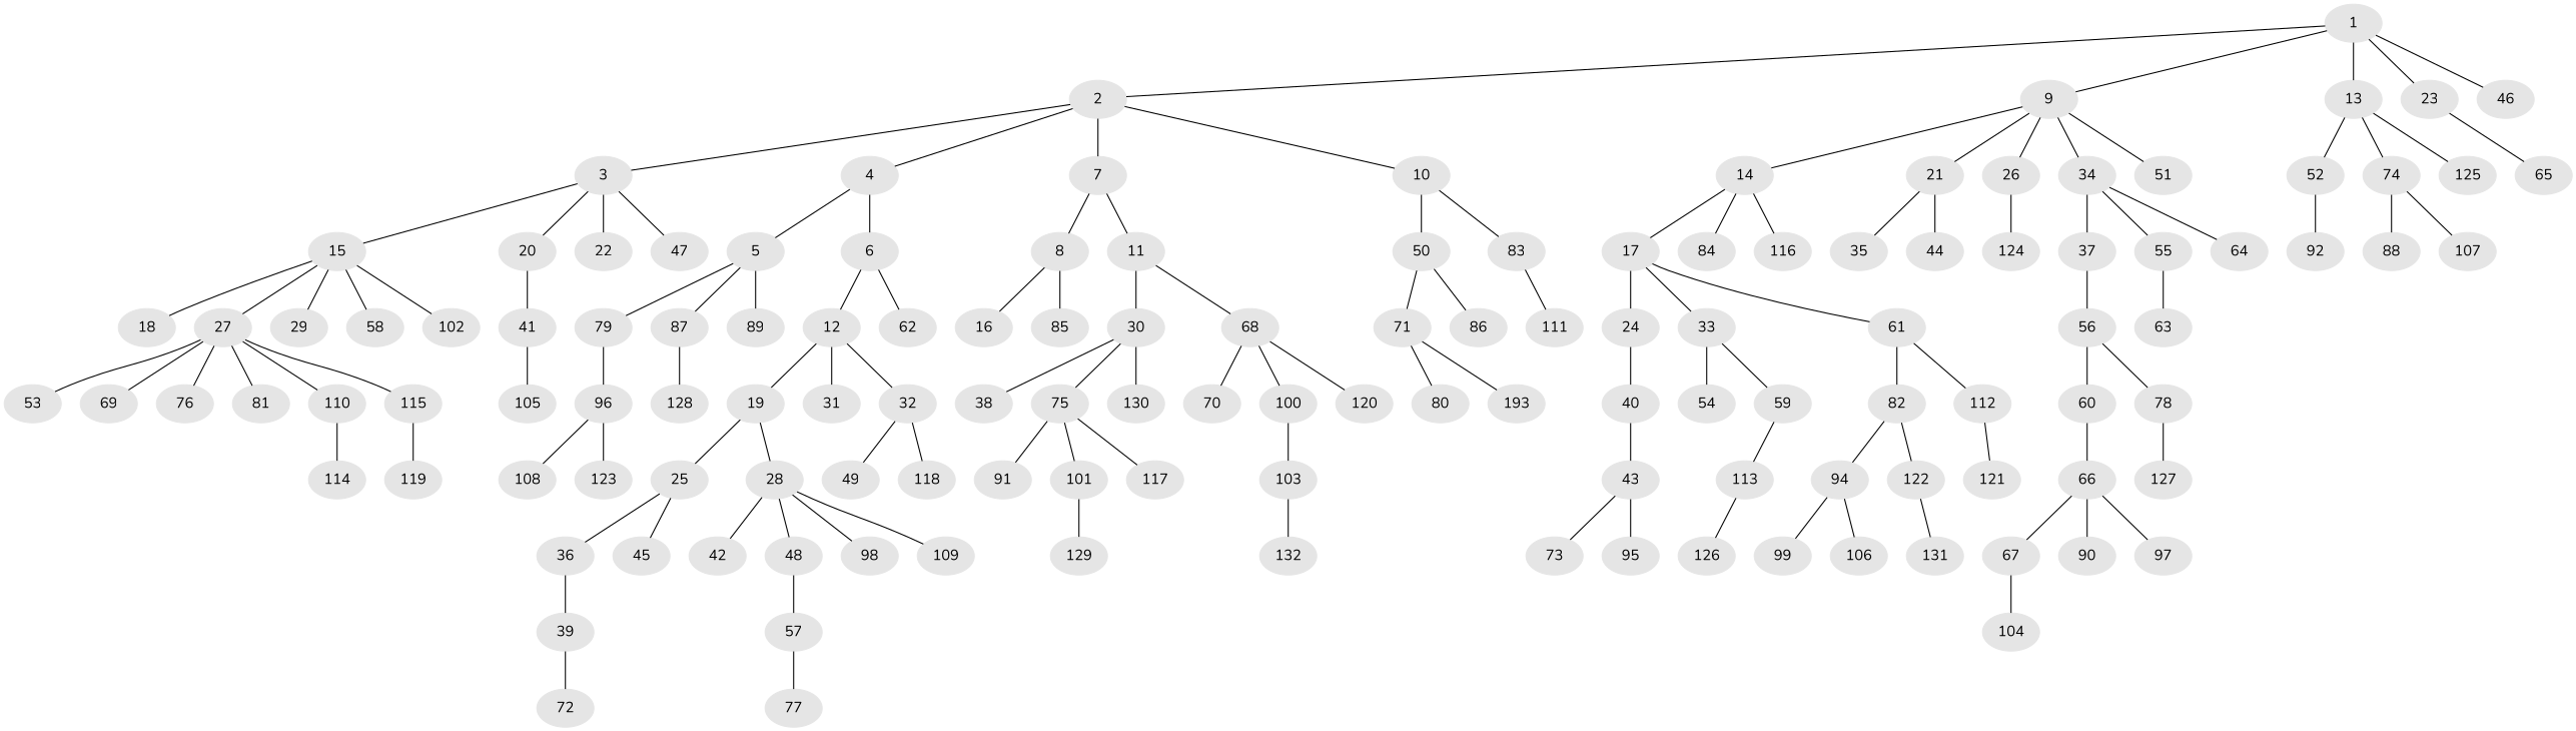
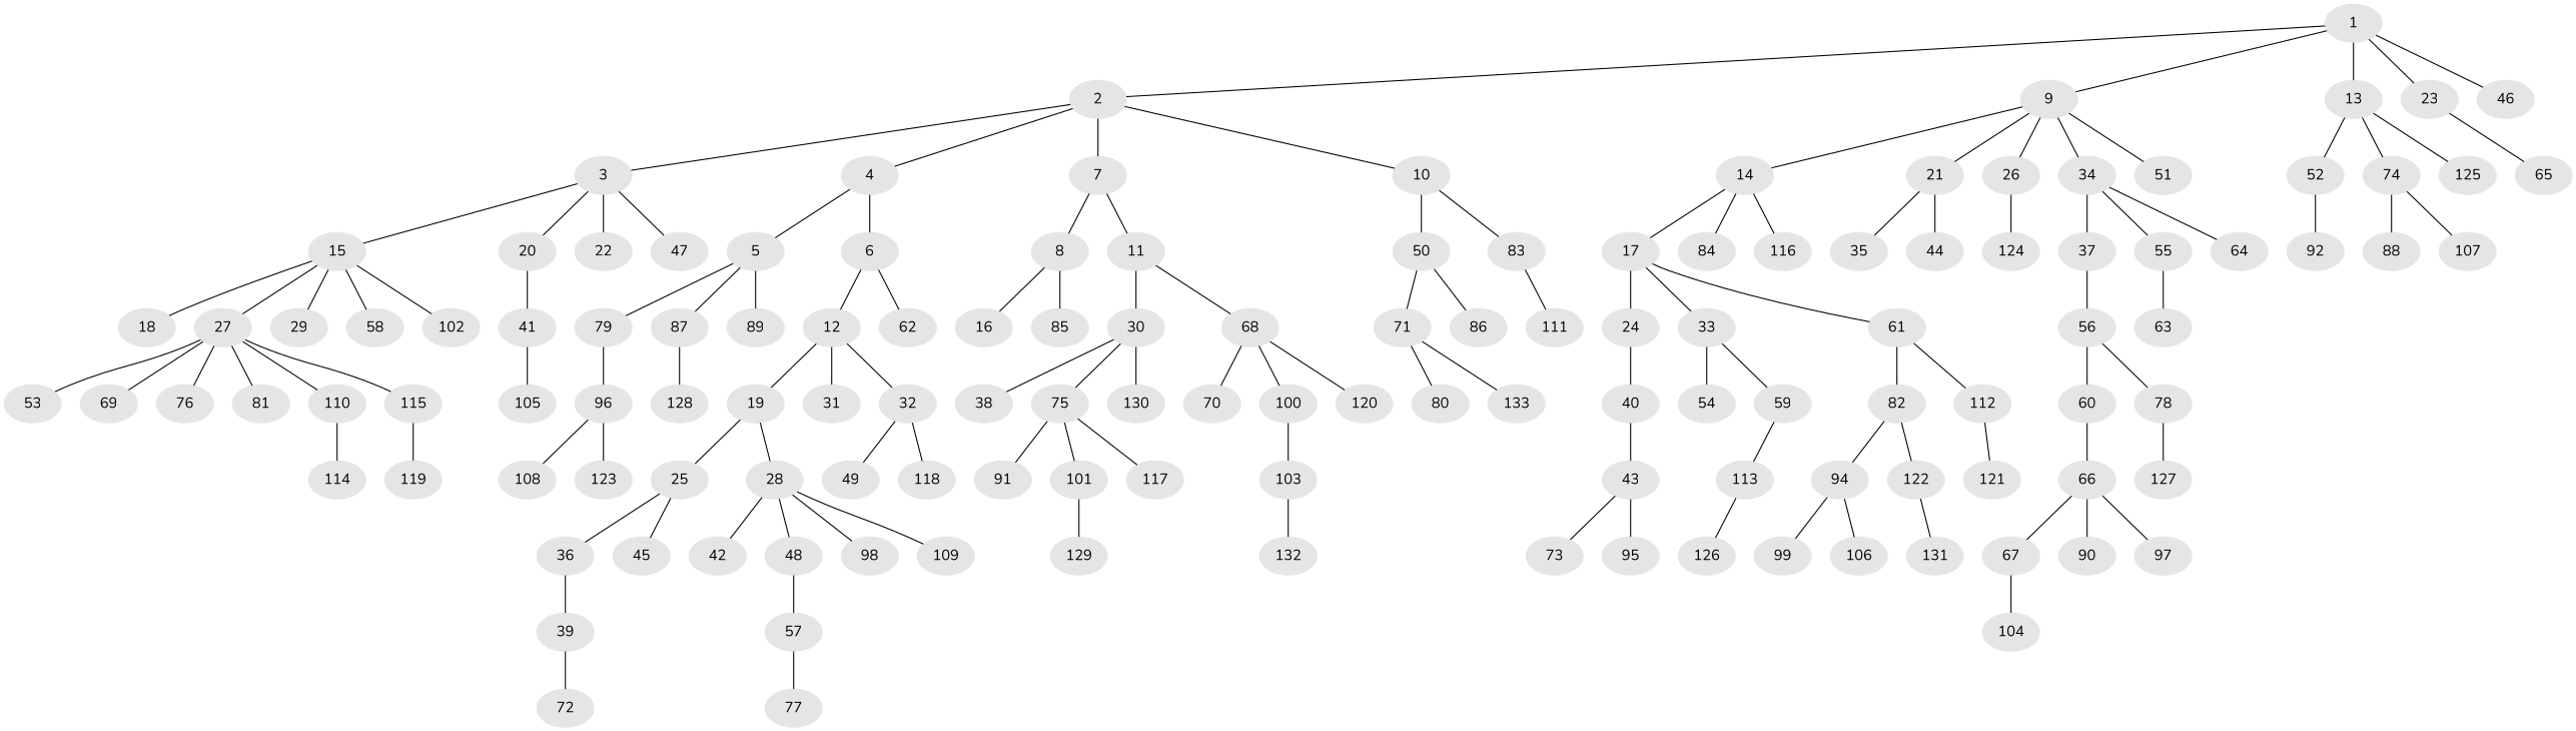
  graph {
    fontname=Nunito
    node [color=gray90 fontname=Nunito style=filled]
    edge [fontname=Nunito]
    1
    2
    9
    13
    23
    46
    3
    4
    7
    10
    14
    21
    26
    34
    51
    52
    74
    125
    65
    15
    20
    22
    47
    5
    6
    8
    11
    50
    83
    18
    27
    29
    58
    102
    41
    79
    87
    89
    12
    62
    96
    128
    19
    31
    32
    16
    85
    30
    68
    17
    84
    116
    35
    44
    124
    37
    55
    64
    71
    86
    111
    38
    75
    130
    70
    100
    120
    25
    28
    49
    118
    92
    88
    107
    24
    33
    61
    53
    69
    76
    81
    110
    115
    40
    54
    59
    82
    112
    36
    45
    42
    48
    98
    109
    105
    43
    39
    114
    119
    57
    91
    101
    117
    113
    56
    63
    72
    60
    78
    73
    95
    77
    80
-   133 [label=193]
+   133
    66
    127
    126
    67
    90
    97
    94
    122
    121
    104
    103
    129
    108
    123
    99
    106
    131
    132
    1 -- 2
    1 -- 9
    1 -- 13
    1 -- 23
    1 -- 46
    2 -- 3
    2 -- 4
    2 -- 7
    2 -- 10
    9 -- 14
    9 -- 21
    9 -- 26
    9 -- 34
    9 -- 51
    13 -- 52
    13 -- 74
    13 -- 125
    23 -- 65
    3 -- 15
    3 -- 20
    3 -- 22
    3 -- 47
    4 -- 5
    4 -- 6
    7 -- 8
    7 -- 11
    10 -- 50
    10 -- 83
    14 -- 17
    14 -- 84
    14 -- 116
    21 -- 35
    21 -- 44
    26 -- 124
    34 -- 37
    34 -- 55
    34 -- 64
    52 -- 92
    74 -- 88
    74 -- 107
    15 -- 18
    15 -- 27
    15 -- 29
    15 -- 58
    15 -- 102
    20 -- 41
    5 -- 79
    5 -- 87
    5 -- 89
    6 -- 12
    6 -- 62
    8 -- 16
    8 -- 85
    11 -- 30
    11 -- 68
    50 -- 71
    50 -- 86
    83 -- 111
    27 -- 53
    27 -- 69
    27 -- 76
    27 -- 81
    27 -- 110
    27 -- 115
    41 -- 105
    79 -- 96
    87 -- 128
    12 -- 19
    12 -- 31
    12 -- 32
    96 -- 108
    96 -- 123
    19 -- 25
    19 -- 28
    32 -- 49
    32 -- 118
    30 -- 38
    30 -- 75
    30 -- 130
    68 -- 70
    68 -- 100
    68 -- 120
    17 -- 24
    17 -- 33
    17 -- 61
    37 -- 56
    55 -- 63
    71 -- 80
    71 -- 133
    75 -- 91
    75 -- 101
    75 -- 117
    100 -- 103
    25 -- 36
    25 -- 45
    28 -- 42
    28 -- 48
    28 -- 98
    28 -- 109
    24 -- 40
    33 -- 54
    33 -- 59
    61 -- 82
    61 -- 112
    110 -- 114
    115 -- 119
    40 -- 43
    59 -- 113
    82 -- 94
    82 -- 122
    112 -- 121
    36 -- 39
    48 -- 57
    43 -- 73
    43 -- 95
    39 -- 72
    57 -- 77
    101 -- 129
    113 -- 126
    56 -- 60
    56 -- 78
    60 -- 66
    78 -- 127
    66 -- 67
    66 -- 90
    66 -- 97
    67 -- 104
    94 -- 99
    94 -- 106
    122 -- 131
    103 -- 132
  }
